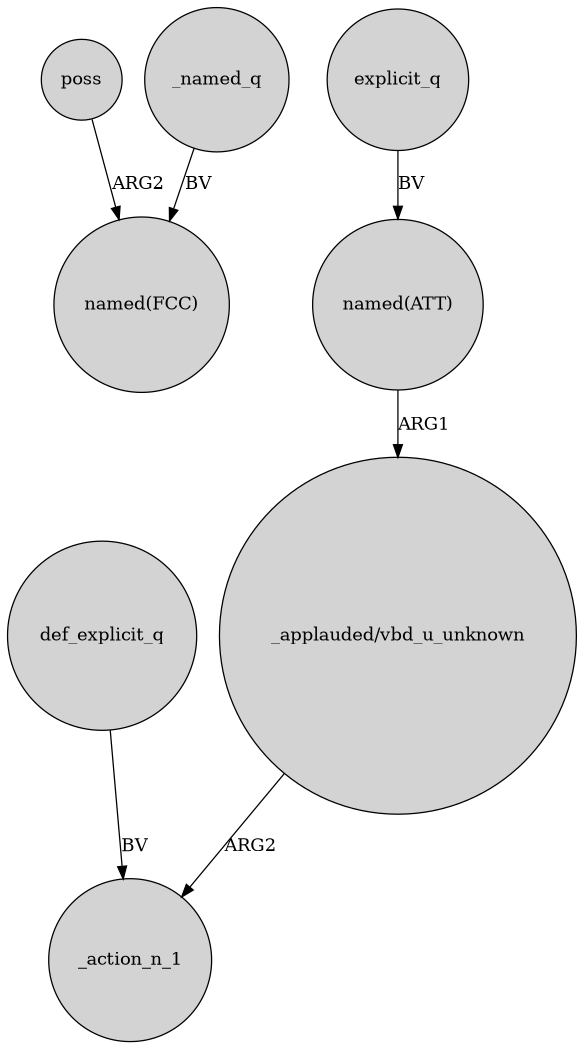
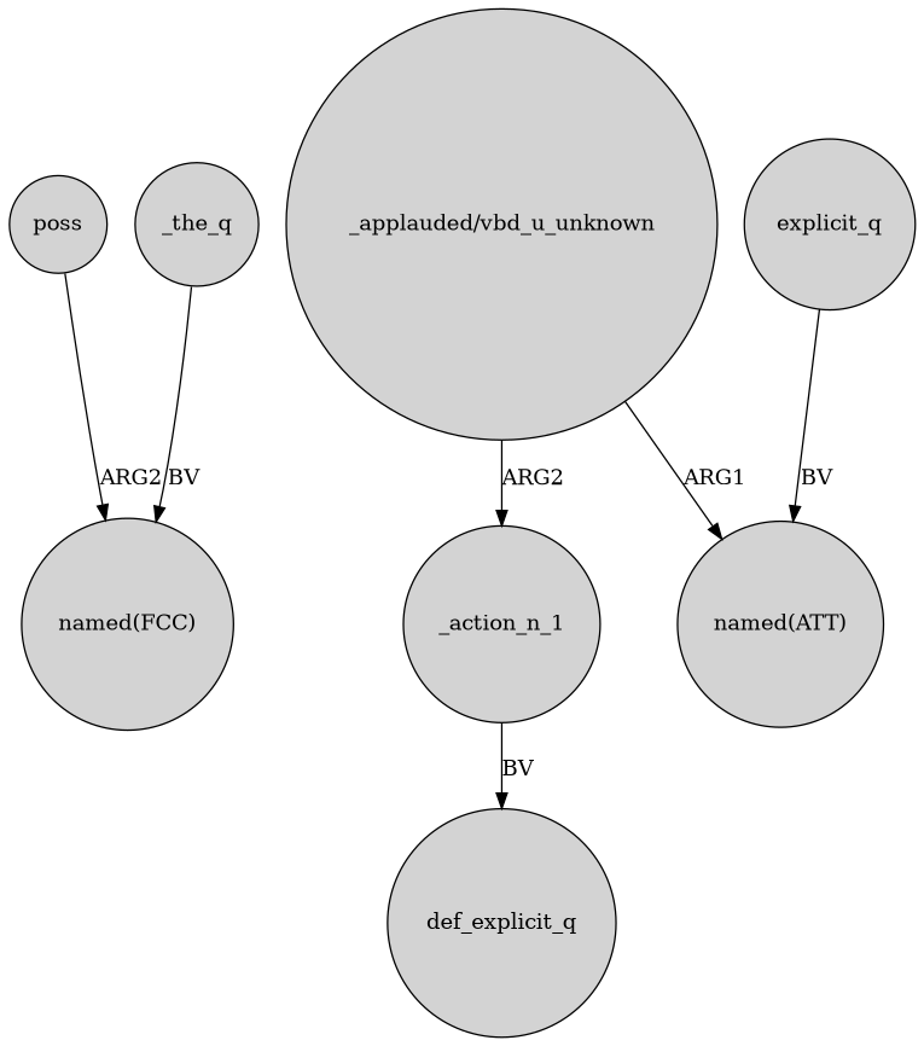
  digraph {
    node [shape=circle style=filled]
    poss
    "named(FCC)"
    "_applauded/vbd_u_unknown"
    _action_n_1
    "named(ATT)"
    def_explicit_q
    n7 [label=explicit_q]
-   _the_q [label=_named_q]
+   _the_q
    poss -> "named(FCC)" [label=ARG2]
    "_applauded/vbd_u_unknown" -> _action_n_1 [label=ARG2]
-   "named(ATT)" -> "_applauded/vbd_u_unknown" [label=ARG1]
-   def_explicit_q -> _action_n_1 [label=BV]
+   "_applauded/vbd_u_unknown" -> "named(ATT)" [label=ARG1]
+   _action_n_1 -> def_explicit_q [label=BV]
    n7 -> "named(ATT)" [label=BV]
    _the_q -> "named(FCC)" [label=BV]
  }
